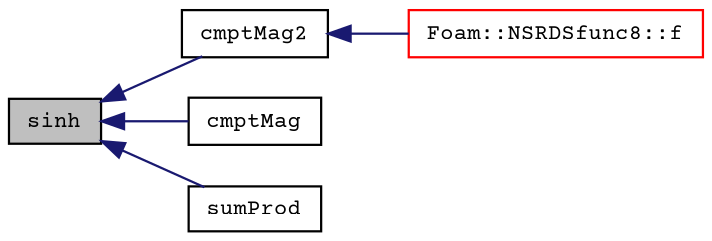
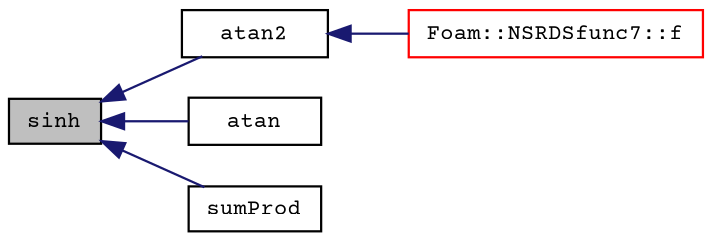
  digraph {
    fontname="Courier Prime"
    rankdir=LR
    node [color=black fontname="Courier Prime" fontsize=10 shape=record]
    edge [color=midnightblue dir=back fontname="Courier Prime" fontsize=10 labelfontname=Helvetica labelfontsize=10 style=solid]
    n1 [fillcolor=grey75 fontcolor=black height=0.2 label=sinh style=filled width=0.4]
-   n2 [height=0.2 label=cmptMag2 width=0.4]
-   n3 [height=0.2 label=cmptMag width=0.4]
+   n2 [height=0.2 label=atan2 width=0.4]
+   n3 [height=0.2 label=atan width=0.4]
    n4 [height=0.2 label=sumProd width=0.4]
-   n5 [color=red height=0.2 label="Foam::NSRDSfunc8::f" width=0.4]
+   n5 [color=red height=0.2 label="Foam::NSRDSfunc7::f" width=0.4]
    n1 -> n2
    n1 -> n3
    n1 -> n4
    n2 -> n5
  }
